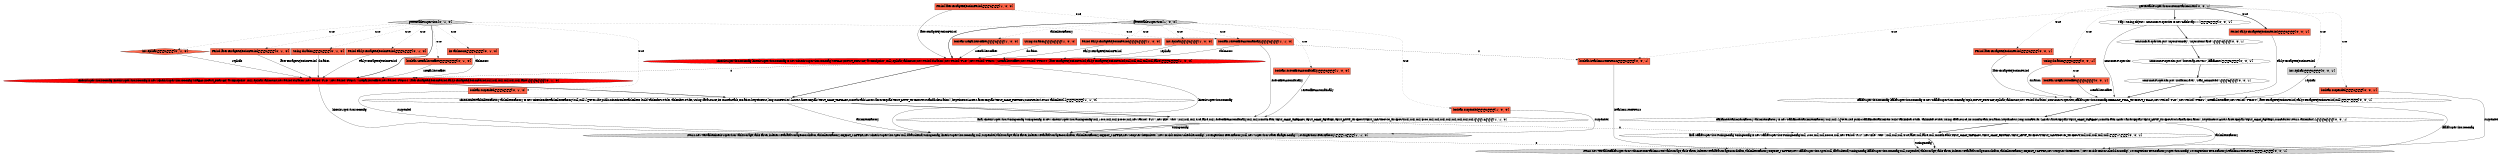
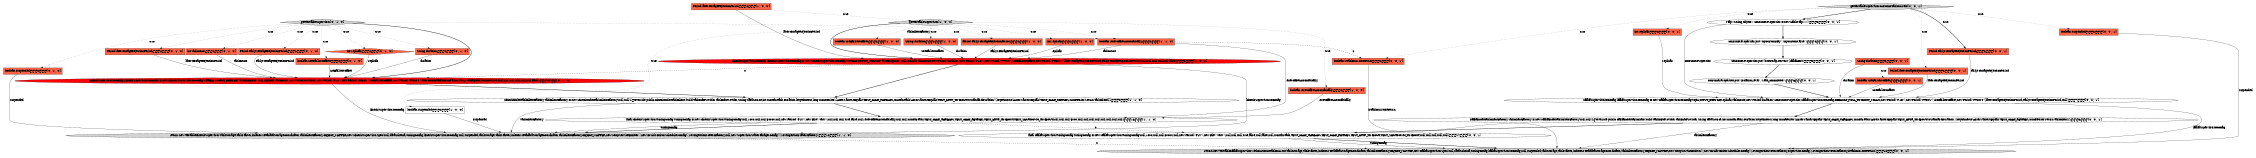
  digraph {
    node [fillcolor=tomato shape=box style=filled]
    edge [style=solid]
    n1 [label="String duration@@@2@@@['0', '1', '0']"]
    n2 [fillcolor=red label="KinesisSupervisorIOConfig kinesisSupervisorIOConfig = new KinesisSupervisorIOConfig(STREAM,INPUT_FORMAT,\"awsEndpoint\",null,replicas,taskCount,new Period(duration),new Period(\"P1D\"),new Period(\"PT30S\"),useEarliestOffset,new Period(\"PT30M\"),lateMessageRejectionPeriod,earlyMessageRejectionPeriod,null,null,null,null,null,null,false)@@@3@@@['0', '1', '0']" shape=ellipse]
    n3 [fillcolor=white label="KinesisIndexTaskClientFactory taskClientFactory = new KinesisIndexTaskClientFactory(null,null){@Override public KinesisIndexTaskClient build(TaskInfoProvider taskInfoProvider,String dataSource,int numThreads,Duration httpTimeout,long numRetries){Assert.assertEquals(TEST_CHAT_THREADS,numThreads)Assert.assertEquals(TEST_HTTP_TIMEOUT.toStandardDuration(),httpTimeout)Assert.assertEquals(TEST_CHAT_RETRIES,numRetries)return taskClient}}@@@4@@@['1', '1', '0']" shape=ellipse]
    n4 [fillcolor=lightgray label="return new TestableKinesisSupervisor(taskStorage,taskMaster,indexerMetadataStorageCoordinator,taskClientFactory,OBJECT_MAPPER,new KinesisSupervisorSpec(null,dataSchema,tuningConfig,kinesisSupervisorIOConfig,null,suspended,taskStorage,taskMaster,indexerMetadataStorageCoordinator,taskClientFactory,OBJECT_MAPPER,new NoopServiceEmitter(),new DruidMonitorSchedulerConfig(),rowIngestionMetersFactory,null,new SupervisorStateManagerConfig()),rowIngestionMetersFactory)@@@14@@@['1', '1', '0']" shape=ellipse]
    n5 [fillcolor=white label="final KinesisSupervisorTuningConfig tuningConfig = new KinesisSupervisorTuningConfig(null,1000,null,null,50000,null,new Period(\"P1Y\"),new File(\"/test\"),null,null,null,true,false,null,resetOffsetAutomatically,null,null,numThreads,TEST_CHAT_THREADS,TEST_CHAT_RETRIES,TEST_HTTP_TIMEOUT,TEST_SHUTDOWN_TIMEOUT,null,null,null,5000,null,null,null,null,null,null,null,null)@@@13@@@['1', '1', '0']" shape=ellipse]
    n6 [fillcolor=white label="final KafkaSupervisorTuningConfig tuningConfig = new KafkaSupervisorTuningConfig(null,1000,null,null,50000,null,new Period(\"P1Y\"),new File(\"/test\"),null,null,null,true,false,null,false,null,numThreads,TEST_CHAT_THREADS,TEST_CHAT_RETRIES,TEST_HTTP_TIMEOUT,TEST_SHUTDOWN_TIMEOUT,null,null,null,null,null)@@@17@@@['0', '0', '1']" shape=ellipse]
    n7 [fillcolor=lightgray label="return new TestableKafkaSupervisorWithCustomIsTaskCurrent(taskStorage,taskMaster,indexerMetadataStorageCoordinator,taskClientFactory,OBJECT_MAPPER,new KafkaSupervisorSpec(null,dataSchema,tuningConfig,kafkaSupervisorIOConfig,null,suspended,taskStorage,taskMaster,indexerMetadataStorageCoordinator,taskClientFactory,OBJECT_MAPPER,new NoopServiceEmitter(),new DruidMonitorSchedulerConfig(),rowIngestionMetersFactory,supervisorConfig),rowIngestionMetersFactory,isTaskCurrentReturn)@@@18@@@['0', '0', '1']" shape=ellipse]
    n8 [label="Period lateMessageRejectionPeriod@@@2@@@['0', '1', '0']"]
    n9 [fillcolor=white label="consumerProperties.put(\"bootstrap.servers\",kafkaHost)@@@5@@@['0', '0', '1']" shape=ellipse]
    n10 [fillcolor=white label="consumerProperties.put(\"isolation.level\",\"read_committed\")@@@6@@@['0', '0', '1']" shape=ellipse]
    n11 [fillcolor=white label="KafkaSupervisorIOConfig kafkaSupervisorIOConfig = new KafkaSupervisorIOConfig(topic,INPUT_FORMAT,replicas,taskCount,new Period(duration),consumerProperties,KafkaSupervisorIOConfig.DEFAULT_POLL_TIMEOUT_MILLIS,new Period(\"P1D\"),new Period(\"PT30S\"),useEarliestOffset,new Period(\"PT30M\"),lateMessageRejectionPeriod,earlyMessageRejectionPeriod,null)@@@7@@@['0', '0', '1']" shape=ellipse]
    n12 [label="boolean resetOffsetAutomatically@@@2@@@['1', '0', '0']"]
-   n13 [label="boolean suspended@@@2@@@['1', '0', '0']"]
+   n13 [fillcolor=white label="boolean suspended@@@2@@@['1', '0', '0']"]
    n14 [label="String duration@@@2@@@['0', '0', '1']"]
    n15 [label="boolean useEarliestOffset@@@2@@@['0', '0', '1']"]
    n16 [fillcolor=white label="KafkaIndexTaskClientFactory taskClientFactory = new KafkaIndexTaskClientFactory(null,null){@Override public KafkaIndexTaskClient build(TaskInfoProvider taskInfoProvider,String dataSource,int numThreads,Duration httpTimeout,long numRetries){Assert.assertEquals(TEST_CHAT_THREADS,numThreads)Assert.assertEquals(TEST_HTTP_TIMEOUT.toStandardDuration(),httpTimeout)Assert.assertEquals(TEST_CHAT_RETRIES,numRetries)return taskClient}}@@@8@@@['0', '0', '1']" shape=ellipse]
    n17 [label="boolean suspended@@@2@@@['0', '0', '1']"]
    n18 [label="int taskCount@@@2@@@['0', '1', '0']"]
    n19 [fillcolor=lightgray label="getTestableSupervisor['1', '0', '0']" shape=diamond]
    n20 [label="boolean resetOffsetAutomatically@@@2@@@['1', '1', '0']"]
    n21 [label="Period earlyMessageRejectionPeriod@@@2@@@['1', '0', '0']"]
    n22 [label="int replicas@@@2@@@['1', '0', '0']"]
    n23 [fillcolor=red label="KinesisSupervisorIOConfig kinesisSupervisorIOConfig = new KinesisSupervisorIOConfig(STREAM,INPUT_FORMAT,\"awsEndpoint\",null,replicas,taskCount,new Period(duration),new Period(\"P1D\"),new Period(\"PT30S\"),useEarliestOffset,new Period(\"PT30M\"),lateMessageRejectionPeriod,earlyMessageRejectionPeriod,null,null,null,null,null,false)@@@3@@@['1', '0', '0']" shape=ellipse]
    n24 [label="boolean useEarliestOffset@@@2@@@['1', '0', '0']"]
    n25 [label="String duration@@@2@@@['1', '0', '0']"]
    n26 [label="boolean isTaskCurrentReturn@@@2@@@['0', '0', '1']"]
    n27 [label="Period lateMessageRejectionPeriod@@@2@@@['1', '0', '0']"]
    n28 [label="Period earlyMessageRejectionPeriod@@@2@@@['0', '0', '1']"]
    n29 [label="Period earlyMessageRejectionPeriod@@@2@@@['0', '1', '0']"]
    n30 [label="boolean useEarliestOffset@@@2@@@['0', '1', '0']"]
    n31 [label="Period lateMessageRejectionPeriod@@@2@@@['0', '0', '1']"]
    n32 [fillcolor=lightgray label="getTestableSupervisor['0', '1', '0']" shape=diamond]
    n33 [label="int replicas@@@2@@@['0', '1', '0']" shape=diamond]
    n34 [label="boolean suspended@@@2@@@['0', '1', '0']"]
    n35 [fillcolor=white label="Map<String,Object> consumerProperties = new HashMap<>()@@@3@@@['0', '0', '1']" shape=ellipse]
    n36 [fillcolor=white label="consumerProperties.put(\"myCustomKey\",\"myCustomValue\")@@@4@@@['0', '0', '1']" shape=ellipse]
-   n37 [fillcolor=lightgray label="int replicas@@@2@@@['0', '0', '1']"]
+   n37 [label="int replicas@@@2@@@['0', '0', '1']"]
    n38 [fillcolor=lightgray label="getTestableSupervisorCustomIsTaskCurrent['0', '0', '1']" shape=diamond]
    n1 -> n2 [label=duration]
    n2 -> n3 [style=bold]
    n2 -> n4 [label=kinesisSupervisorIOConfig]
    n3 -> n4 [label=taskClientFactory]
    n3 -> n5 [style=bold]
    n4 -> n7 [label=0 style=dashed]
    n5 -> n4 [style=bold]
    n5 -> n4 [label=tuningConfig]
    n5 -> n6 [label=0 style=dashed]
    n6 -> n7 [style=bold]
    n6 -> n7 [label=tuningConfig]
    n8 -> n2 [label=lateMessageRejectionPeriod]
    n9 -> n10 [style=bold]
    n10 -> n11 [style=bold]
    n11 -> n7 [label=kafkaSupervisorIOConfig]
    n11 -> n16 [style=bold]
    n12 -> n5 [label=resetOffsetAutomatically]
    n13 -> n4 [label=suspended]
    n14 -> n11 [label=duration]
    n14 -> n15 [label=true style=dotted]
    n15 -> n11 [label=useEarliestOffset]
    n16 -> n6 [style=bold]
    n16 -> n7 [label=taskClientFactory]
    n17 -> n7 [label=suspended]
    n18 -> n2 [label=taskCount]
    n19 -> n12 [label=true style=dotted]
    n19 -> n13 [label=true style=dotted]
    n19 -> n20 [label=true style=dotted]
    n19 -> n21 [label=true style=dotted]
    n19 -> n22 [label=true style=dotted]
    n19 -> n23 [style=bold]
    n19 -> n24 [label=taskClientFactory style=dotted]
+   n19 -> n25 [label=true style=dotted]
    n20 -> n5 [label=resetOffsetAutomatically]
    n20 -> n23 [label=taskCount]
    n20 -> n26 [label=0 style=dashed]
    n21 -> n23 [label=earlyMessageRejectionPeriod]
    n22 -> n23 [label=replicas]
    n23 -> n2 [label=0 style=dashed]
    n23 -> n3 [style=bold]
    n23 -> n4 [label=kinesisSupervisorIOConfig]
    n24 -> n23 [label=useEarliestOffset]
    n25 -> n23 [label=duration]
    n26 -> n7 [label=isTaskCurrentReturn]
    n27 -> n19 [label=true style=dotted]
    n27 -> n23 [label=lateMessageRejectionPeriod]
    n28 -> n11 [label=earlyMessageRejectionPeriod]
    n29 -> n2 [label=earlyMessageRejectionPeriod]
    n30 -> n2 [label=useEarliestOffset]
    n31 -> n11 [label=lateMessageRejectionPeriod]
    n32 -> n1 [label=true style=dotted]
    n32 -> n2 [style=bold]
    n32 -> n8 [label=true style=dotted]
    n32 -> n18 [label=true style=dotted]
    n32 -> n20 [label=true style=dotted]
    n32 -> n29 [label=true style=dotted]
    n32 -> n30 [label=true style=dotted]
    n32 -> n33 [label=true style=dotted]
    n32 -> n34 [label=true style=dotted]
    n33 -> n2 [label=replicas]
    n34 -> n4 [label=suspended]
    n35 -> n11 [label=consumerProperties]
    n35 -> n36 [style=bold]
    n36 -> n9 [style=bold]
    n37 -> n11 [label=replicas]
-   n38 -> n14 [label=true style=dotted]
    n38 -> n17 [label=true style=dotted]
    n38 -> n26 [label=true style=dotted]
    n38 -> n28 [label=true style=bold]
    n38 -> n31 [label=true style=dotted]
    n38 -> n35 [style=bold]
    n38 -> n37 [label=true style=dotted]
  }
